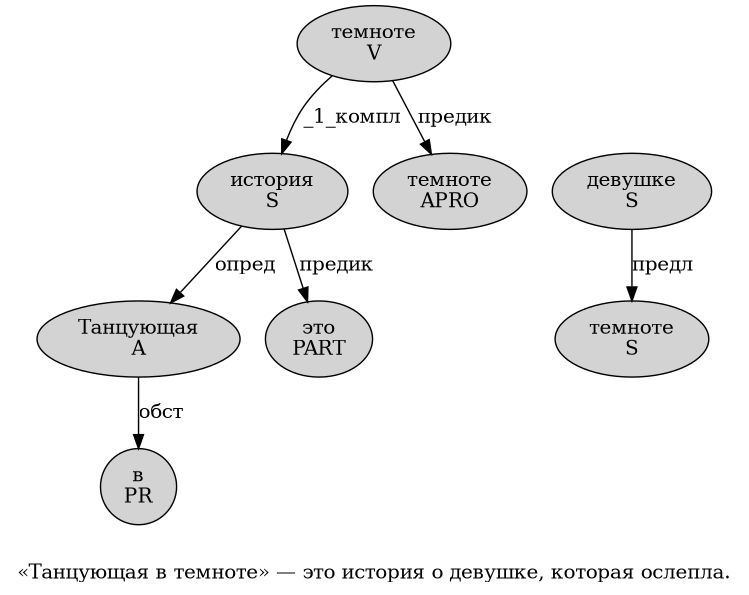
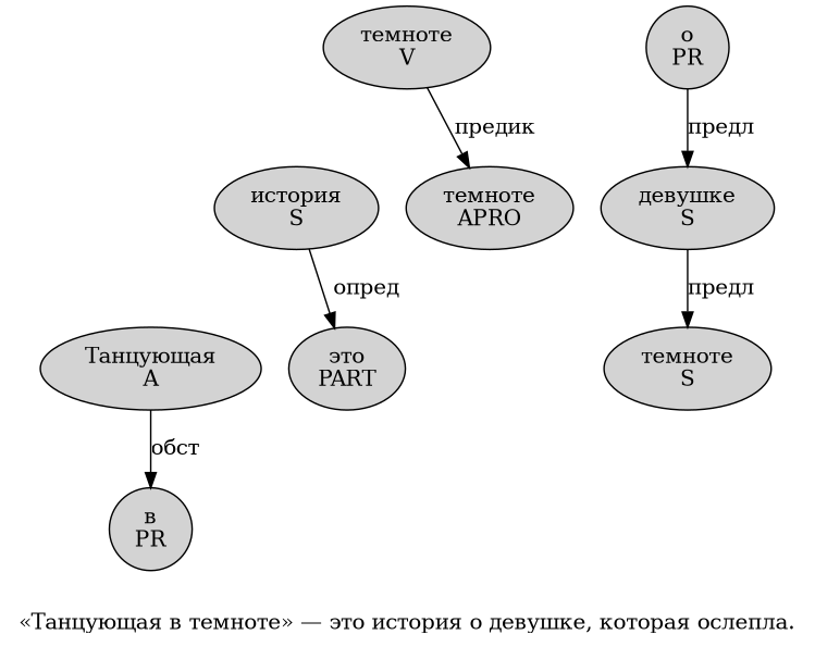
  digraph {
    label="«Танцующая в темноте» — это история о девушке, которая ослепла."
    node [fillcolor=lightgray penwidth=1 shape=ellipse style=filled]
    n1 [label="Танцующая\nA"]
    n2 [label="в\nPR"]
    n3 [label="темноте\nS"]
    n4 [label="это\nPART"]
    n5 [label="история\nS"]
+   n6 [label="о\nPR"]
    n7 [label="девушке\nS"]
    n8 [label="темноте\nAPRO"]
    n9 [label="темноте\nV"]
    n1 -> n2 [label="обст"]
-   n5 -> n1 [label="опред"]
-   n5 -> n4 [label="предик"]
+   n5 -> n4 [label="опред"]
+   n6 -> n7 [label="предл"]
    n7 -> n3 [label="предл"]
-   n9 -> n5 [label="_1_компл"]
    n9 -> n8 [label="предик"]
  }
